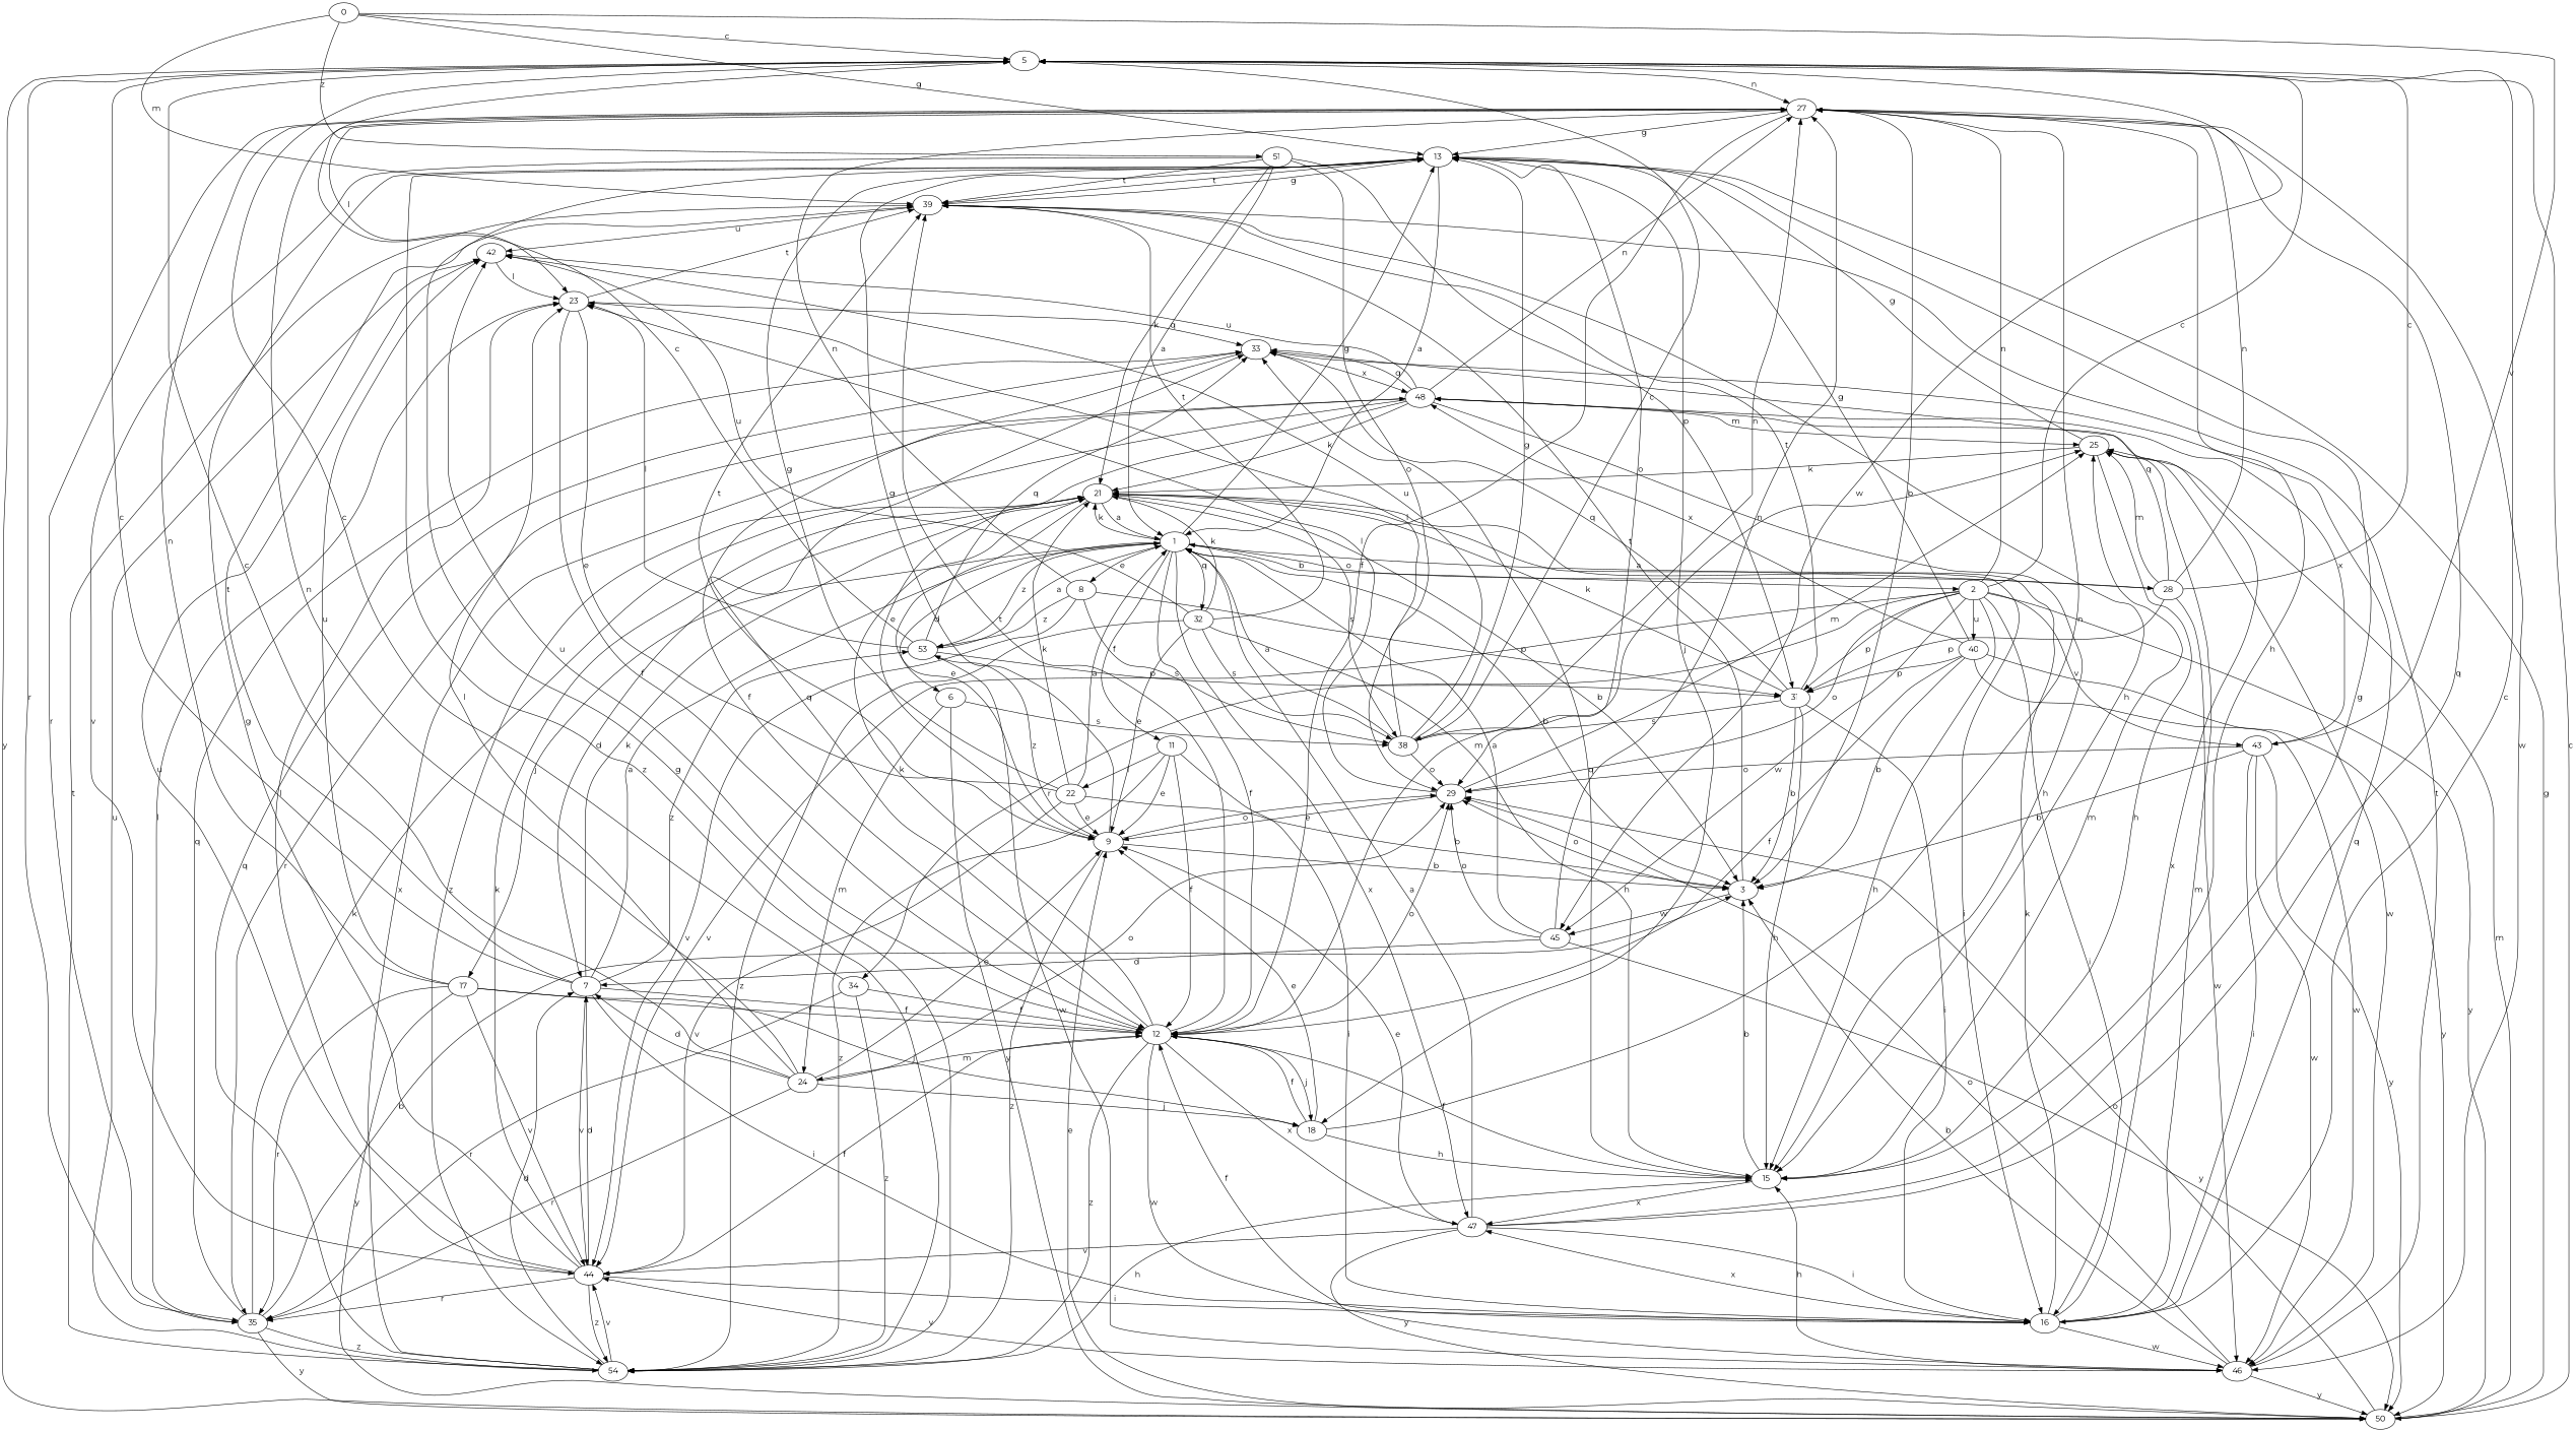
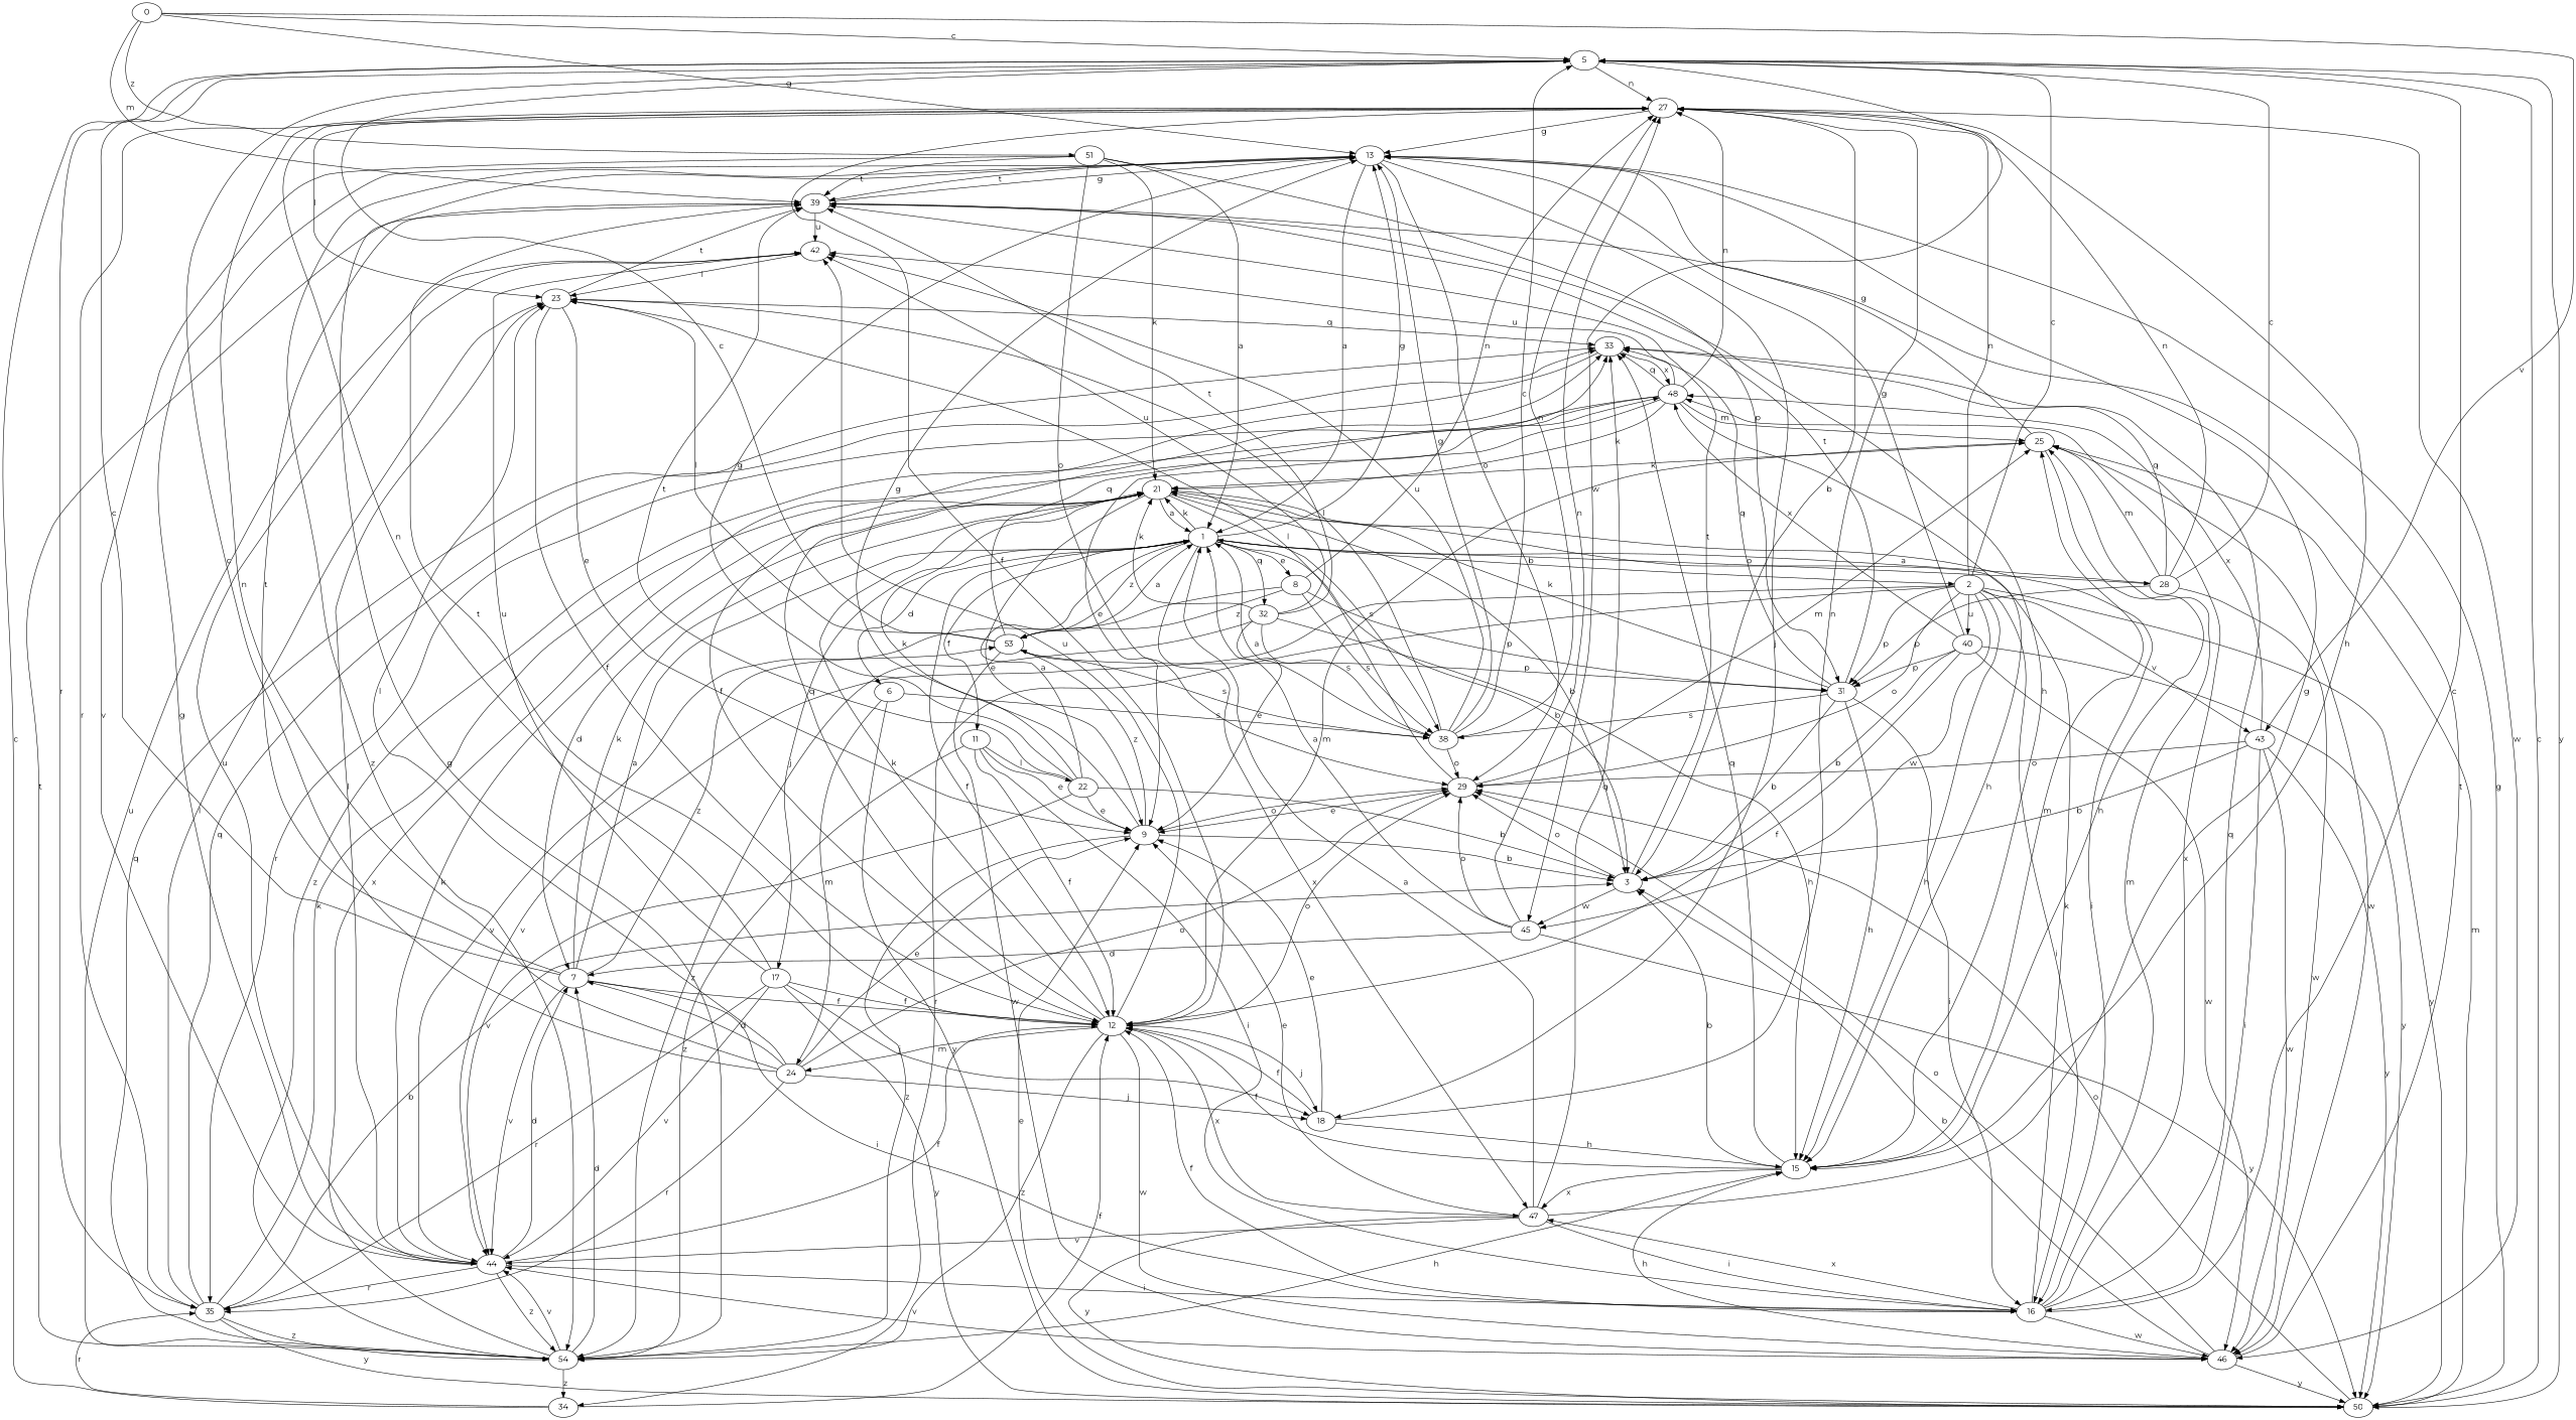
  strict digraph {
    fontname=Montserrat
    node [fontname=Montserrat]
    edge [fontname=Montserrat]
    0
    5
    13
    39
    43
    51
    27
    45
    50
    35
    1
    29
    54
    18
    15
    42
    3
    16
    46
    48
    21
    31
    44
    2
    6
    8
    11
    12
    17
    28
    32
    47
    53
    34
    40
    24
    38
    9
    22
    33
    25
    7
    23
    0 -> 5 [label=c]
    0 -> 13 [label=g]
    0 -> 39 [label=m]
    0 -> 43 [label=v]
    0 -> 51 [label=z]
    5 -> 27 [label=n]
    5 -> 45 [label=w]
    5 -> 50 [label=y]
    5 -> 35 [label=r]
    13 -> 39 [label=t]
    13 -> 1 [label=a]
    13 -> 29 [label=o]
    13 -> 54 [label=z]
    13 -> 18 [label=j]
    39 -> 13 [label=g]
    39 -> 15 [label=h]
    39 -> 42 [label=u]
    43 -> 50 [label=y]
    43 -> 29 [label=o]
    43 -> 3 [label=b]
    43 -> 16 [label=i]
    43 -> 46 [label=w]
    43 -> 48 [label=x]
    51 -> 39 [label=t]
    51 -> 1 [label=a]
    51 -> 29 [label=o]
    51 -> 21 [label=k]
    51 -> 31 [label=p]
    51 -> 44 [label=v]
    27 -> 13 [label=g]
    27 -> 35 [label=r]
    27 -> 15 [label=h]
    27 -> 3 [label=b]
    27 -> 46 [label=w]
    27 -> 12 [label=f]
    27 -> 23 [label=l]
    45 -> 27 [label=n]
    45 -> 50 [label=y]
    45 -> 1 [label=a]
    45 -> 29 [label=o]
    45 -> 7 [label=d]
    50 -> 5 [label=c]
    50 -> 13 [label=g]
    50 -> 29 [label=o]
    50 -> 9 [label=e]
    50 -> 25 [label=m]
    35 -> 50 [label=y]
    35 -> 54 [label=z]
    35 -> 3 [label=b]
    35 -> 21 [label=k]
    35 -> 33 [label=q]
    35 -> 23 [label=l]
    1 -> 13 [label=g]
    1 -> 3 [label=b]
    1 -> 21 [label=k]
    1 -> 2 [label=b]
    1 -> 6 [label=d]
    1 -> 8 [label=e]
    1 -> 11 [label=f]
    1 -> 12 [label=f]
    1 -> 17 [label=j]
    1 -> 28 [label=o]
    1 -> 32 [label=q]
    1 -> 47 [label=x]
    1 -> 53 [label=z]
    29 -> 9 [label=e]
    29 -> 25 [label=m]
    29 -> 23 [label=l]
    54 -> 13 [label=g]
    54 -> 39 [label=t]
    54 -> 15 [label=h]
    54 -> 42 [label=u]
    54 -> 48 [label=x]
    54 -> 44 [label=v]
    54 -> 33 [label=q]
    54 -> 7 [label=d]
    18 -> 27 [label=n]
    18 -> 15 [label=h]
    18 -> 12 [label=f]
    18 -> 9 [label=e]
    15 -> 3 [label=b]
    15 -> 12 [label=f]
    15 -> 47 [label=x]
    15 -> 33 [label=q]
    15 -> 25 [label=m]
    42 -> 23 [label=l]
    3 -> 39 [label=t]
    3 -> 45 [label=w]
    3 -> 29 [label=o]
    16 -> 5 [label=c]
    16 -> 46 [label=w]
    16 -> 48 [label=x]
    16 -> 21 [label=k]
    16 -> 12 [label=f]
    16 -> 47 [label=x]
    16 -> 33 [label=q]
    16 -> 25 [label=m]
    46 -> 39 [label=t]
    46 -> 50 [label=y]
    46 -> 29 [label=o]
    46 -> 15 [label=h]
    46 -> 3 [label=b]
    46 -> 44 [label=v]
    48 -> 27 [label=n]
    48 -> 35 [label=r]
    48 -> 54 [label=z]
    48 -> 15 [label=h]
    48 -> 42 [label=u]
    48 -> 21 [label=k]
    48 -> 9 [label=e]
    48 -> 33 [label=q]
    48 -> 25 [label=m]
    21 -> 1 [label=a]
    21 -> 3 [label=b]
    21 -> 16 [label=i]
    21 -> 38 [label=s]
    21 -> 9 [label=e]
    21 -> 7 [label=d]
    31 -> 39 [label=t]
    31 -> 15 [label=h]
    31 -> 3 [label=b]
    31 -> 16 [label=i]
    31 -> 21 [label=k]
    31 -> 38 [label=s]
    31 -> 33 [label=q]
    44 -> 13 [label=g]
    44 -> 35 [label=r]
    44 -> 54 [label=z]
    44 -> 42 [label=u]
    44 -> 16 [label=i]
    44 -> 21 [label=k]
    44 -> 12 [label=f]
    44 -> 7 [label=d]
    44 -> 23 [label=l]
    2 -> 5 [label=c]
    2 -> 43 [label=v]
    2 -> 27 [label=n]
    2 -> 45 [label=w]
    2 -> 50 [label=y]
    2 -> 29 [label=o]
    2 -> 15 [label=h]
    2 -> 16 [label=i]
    2 -> 31 [label=p]
    2 -> 44 [label=v]
    2 -> 34 [label=r]
    2 -> 40 [label=u]
    6 -> 50 [label=y]
    6 -> 24 [label=m]
    6 -> 38 [label=s]
    8 -> 27 [label=n]
    8 -> 31 [label=p]
    8 -> 44 [label=v]
    8 -> 53 [label=z]
    8 -> 38 [label=s]
    11 -> 54 [label=z]
    11 -> 16 [label=i]
    11 -> 12 [label=f]
    11 -> 9 [label=e]
    11 -> 22 [label=l]
    12 -> 39 [label=t]
    12 -> 29 [label=o]
    12 -> 54 [label=z]
    12 -> 18 [label=j]
    12 -> 42 [label=u]
    12 -> 46 [label=w]
    12 -> 21 [label=k]
    12 -> 47 [label=x]
    12 -> 24 [label=m]
    12 -> 33 [label=q]
    12 -> 25 [label=m]
    17 -> 27 [label=n]
    17 -> 50 [label=y]
    17 -> 35 [label=r]
    17 -> 18 [label=j]
    17 -> 42 [label=u]
    17 -> 44 [label=v]
    17 -> 12 [label=f]
    28 -> 5 [label=c]
    28 -> 27 [label=n]
    28 -> 1 [label=a]
    28 -> 46 [label=w]
    28 -> 31 [label=p]
    28 -> 33 [label=q]
    28 -> 25 [label=m]
    32 -> 39 [label=t]
    32 -> 54 [label=z]
    32 -> 15 [label=h]
    32 -> 42 [label=u]
    32 -> 21 [label=k]
    32 -> 38 [label=s]
    32 -> 9 [label=e]
    47 -> 13 [label=g]
    47 -> 50 [label=y]
    47 -> 1 [label=a]
    47 -> 16 [label=i]
    47 -> 44 [label=v]
    47 -> 9 [label=e]
-   47 -> 27 [label=q]
+   47 -> 33 [label=q]
    53 -> 5 [label=c]
    53 -> 1 [label=a]
    53 -> 46 [label=w]
    53 -> 31 [label=p]
+   53 -> 38 [label=s]
    53 -> 33 [label=q]
    53 -> 23 [label=l]
    34 -> 5 [label=c]
    34 -> 35 [label=r]
-   34 -> 54 [label=z]
+   54 -> 34 [label=z]
    34 -> 12 [label=f]
    40 -> 13 [label=g]
    40 -> 50 [label=y]
    40 -> 3 [label=b]
    40 -> 46 [label=w]
    40 -> 48 [label=x]
    40 -> 31 [label=p]
    40 -> 12 [label=f]
    24 -> 5 [label=c]
    24 -> 27 [label=n]
    24 -> 35 [label=r]
    24 -> 29 [label=o]
    24 -> 18 [label=j]
    24 -> 9 [label=e]
    24 -> 7 [label=d]
    24 -> 23 [label=l]
    38 -> 5 [label=c]
    38 -> 13 [label=g]
    38 -> 27 [label=n]
    38 -> 1 [label=a]
    38 -> 29 [label=o]
    38 -> 42 [label=u]
    38 -> 23 [label=l]
    9 -> 13 [label=g]
    9 -> 29 [label=o]
    9 -> 54 [label=z]
    9 -> 3 [label=b]
    9 -> 53 [label=z]
    22 -> 13 [label=g]
    22 -> 39 [label=t]
    22 -> 1 [label=a]
    22 -> 3 [label=b]
    22 -> 21 [label=k]
    22 -> 44 [label=v]
    22 -> 9 [label=e]
    33 -> 48 [label=x]
    33 -> 12 [label=f]
    25 -> 13 [label=g]
    25 -> 15 [label=h]
    25 -> 46 [label=w]
    25 -> 21 [label=k]
    7 -> 5 [label=c]
    7 -> 39 [label=t]
    7 -> 1 [label=a]
    7 -> 16 [label=i]
    7 -> 21 [label=k]
    7 -> 44 [label=v]
    7 -> 12 [label=f]
    7 -> 53 [label=z]
    23 -> 39 [label=t]
    23 -> 12 [label=f]
    23 -> 9 [label=e]
    23 -> 33 [label=q]
  }
